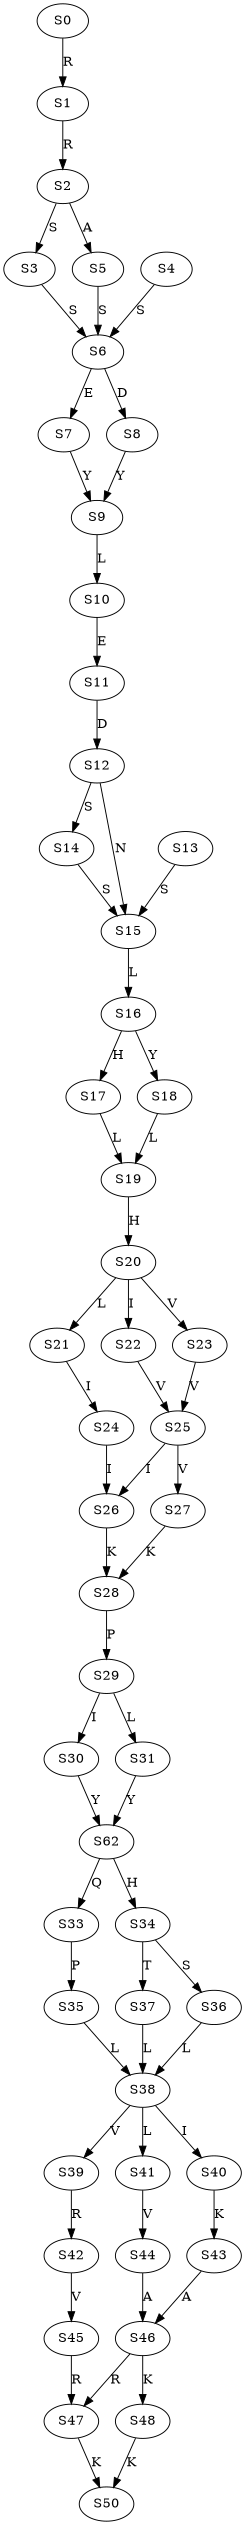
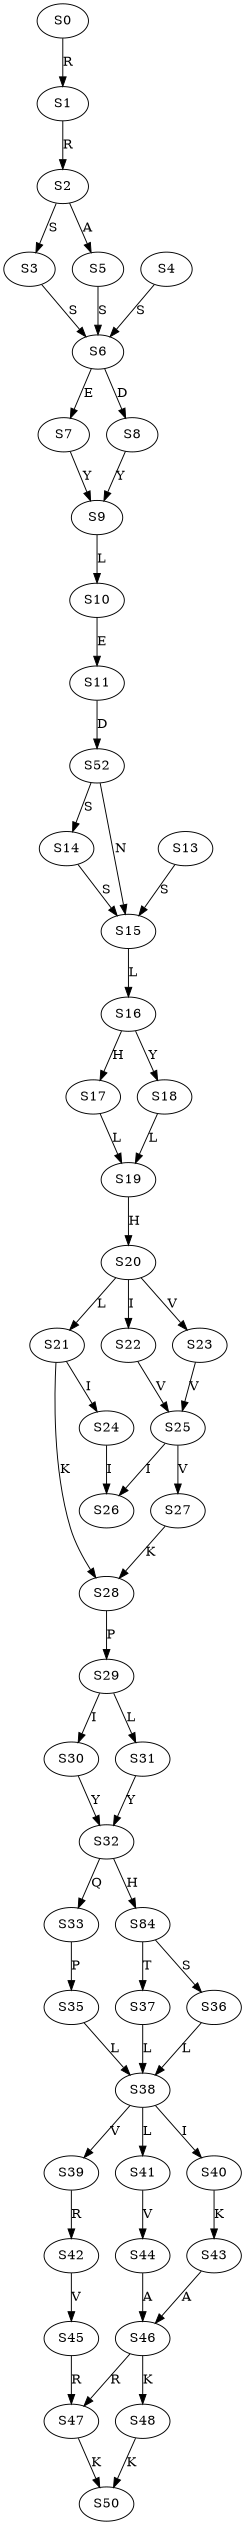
  strict digraph {
    S0
    S1
    S2
    S3
    S5
    S6
    S4
    S7
    S8
    S9
    S10
    S11
-   S12
+   S12 [label=S52]
    S14
    S15
    S13
    S16
    S17
    S18
    S19
    S20
    S21
    S22
    S23
    S24
    S25
    S26
    S27
    S28
    S29
    S30
    S31
-   S32 [label=S62]
+   S32
    S33
-   S34
+   S34 [label=S84]
    S35
    S36
    S37
    S38
    S39
    S40
    S41
    S42
    S43
    S44
    S45
    S46
    S47
    S48
    S50
    S0 -> S1 [label=R]
    S1 -> S2 [label=R]
    S2 -> S3 [label=S]
    S2 -> S5 [label=A]
    S3 -> S6 [label=S]
    S5 -> S6 [label=S]
    S6 -> S7 [label=E]
    S6 -> S8 [label=D]
    S4 -> S6 [label=S]
    S7 -> S9 [label=Y]
    S8 -> S9 [label=Y]
    S9 -> S10 [label=L]
    S10 -> S11 [label=E]
    S11 -> S12 [label=D]
    S12 -> S14 [label=S]
    S12 -> S15 [label=N]
    S14 -> S15 [label=S]
    S15 -> S16 [label=L]
    S13 -> S15 [label=S]
    S16 -> S17 [label=H]
    S16 -> S18 [label=Y]
    S17 -> S19 [label=L]
    S18 -> S19 [label=L]
    S19 -> S20 [label=H]
    S20 -> S21 [label=L]
    S20 -> S22 [label=I]
    S20 -> S23 [label=V]
    S21 -> S24 [label=I]
    S22 -> S25 [label=V]
    S23 -> S25 [label=V]
    S24 -> S26 [label=I]
    S25 -> S26 [label=I]
    S25 -> S27 [label=V]
-   S26 -> S28 [label=K]
+   S21 -> S28 [label=K]
    S27 -> S28 [label=K]
    S28 -> S29 [label=P]
    S29 -> S30 [label=I]
    S29 -> S31 [label=L]
    S30 -> S32 [label=Y]
    S31 -> S32 [label=Y]
    S32 -> S33 [label=Q]
    S32 -> S34 [label=H]
    S33 -> S35 [label=P]
    S34 -> S36 [label=S]
    S34 -> S37 [label=T]
    S35 -> S38 [label=L]
    S36 -> S38 [label=L]
    S37 -> S38 [label=L]
    S38 -> S39 [label=V]
    S38 -> S40 [label=I]
    S38 -> S41 [label=L]
    S39 -> S42 [label=R]
    S40 -> S43 [label=K]
    S41 -> S44 [label=V]
    S42 -> S45 [label=V]
    S43 -> S46 [label=A]
    S44 -> S46 [label=A]
    S45 -> S47 [label=R]
    S46 -> S47 [label=R]
    S46 -> S48 [label=K]
    S47 -> S50 [label=K]
    S48 -> S50 [label=K]
  }
